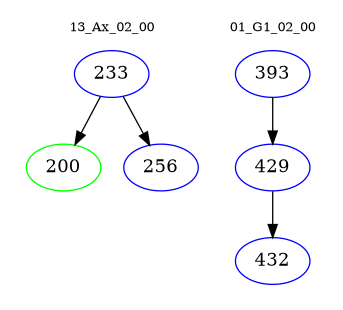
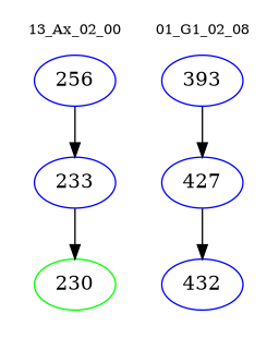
  digraph {
    node [color=blue]
    edge [color=black]
    n1 [label=233]
-   n2 [color=green label=200]
+   n2 [color=green label=230]
    n3 [label=256]
-   n4 [label=429]
+   n4 [label=427]
    n5 [label=393]
    n6 [label=432]
    subgraph cluster_1 {
      color=white
      fontsize=10
      label="13_Ax_02_00"
      n1
      n2
      n3
    }
    subgraph cluster_2 {
      color=white
      fontsize=10
-     label="01_G1_02_00"
+     label="01_G1_02_08"
      n4
      n5
      n6
    }
    n1 -> n2
-   n1 -> n3
+   n3 -> n1
    n4 -> n6
    n5 -> n4
  }
